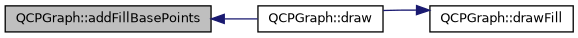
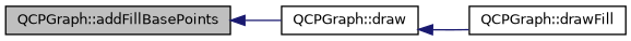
  digraph {
    rankdir=LR
    node [color=black fillcolor=white fontname=Helvetica fontsize=10 shape=record style=filled]
    edge [color=midnightblue dir=back fontname=Helvetica fontsize=10 labelfontname=Helvetica labelfontsize=10 style=solid]
    n1 [fillcolor=grey75 fontcolor=black height=0.2 label="QCPGraph::addFillBasePoints" width=0.4]
    n2 [height=0.2 label="QCPGraph::draw" width=0.4]
    n3 [height=0.2 label="QCPGraph::drawFill" width=0.4]
    n1 -> n2
-   n3 -> n2
+   n2 -> n3
  }
